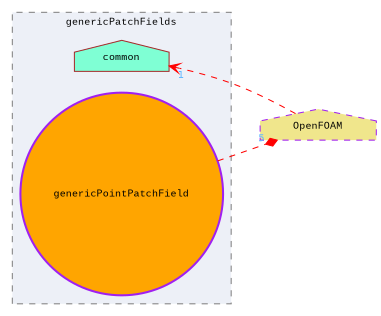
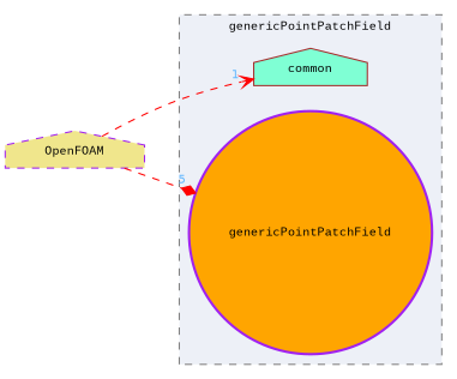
  digraph {
    compound=true
    fontname="Liberation Mono"
    rankdir=LR
    node [color=purple fontname="Liberation Mono" fontsize=10 shape=house]
    edge [color=red fontcolor=steelblue1 fontname="Liberation Mono" fontsize=10 labeldistance=1.5 labelfontname=Helvetica labelfontsize=10 style=dashed]
    n1 [color=brown fillcolor=aquamarine height=0.2 label=common style=filled width=0.4]
    n2 [fillcolor=orange height=0.2 label=genericPointPatchField shape=circle style="filled,bold" width=0.4]
    n3 [fillcolor=khaki height=0.2 label=OpenFOAM style="filled,dashed" width=0.4]
    subgraph cluster_1 {
      bgcolor="#edf0f7"
      fontsize=10
-     label=genericPatchFields
+     label=genericPointPatchField
      pencolor=grey50
      style="filled,dashed"
      n1
      n2
    }
-   n2 -> n3 [arrowhead=diamond headlabel=5]
+   n3 -> n2 [arrowhead=diamond headlabel=5]
    n3 -> n1 [arrowhead=vee headlabel=1]
  }
